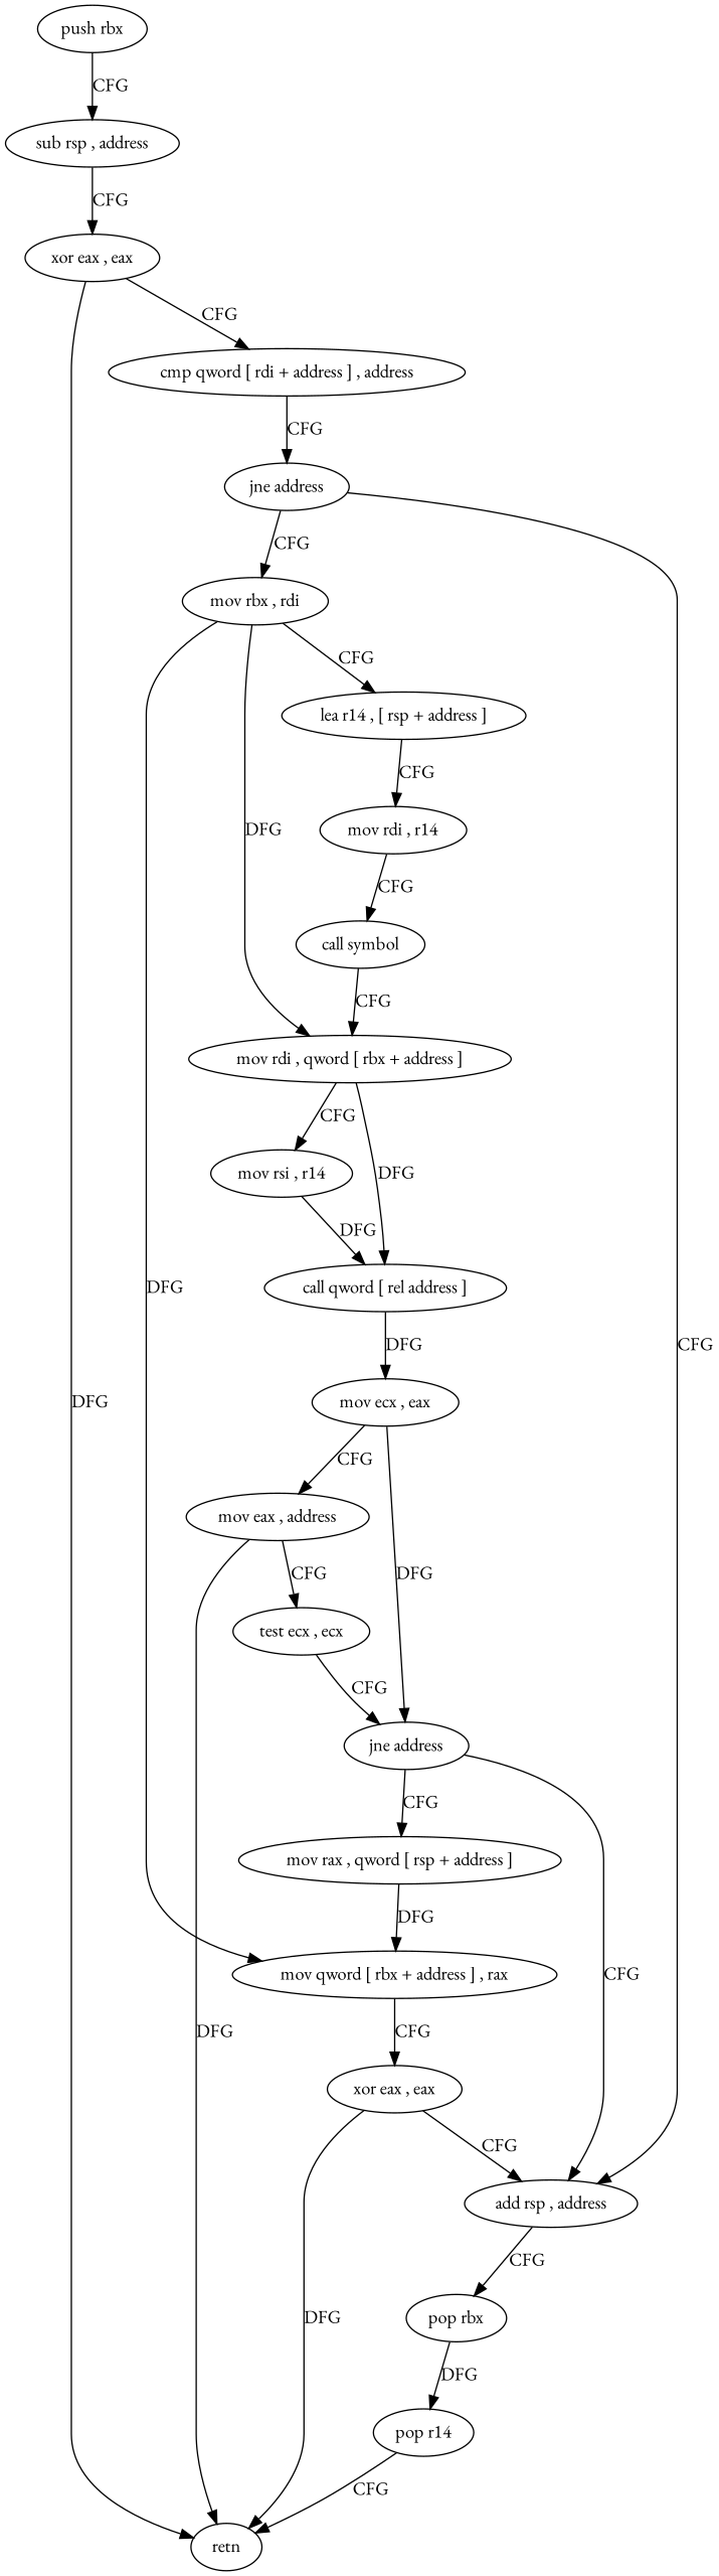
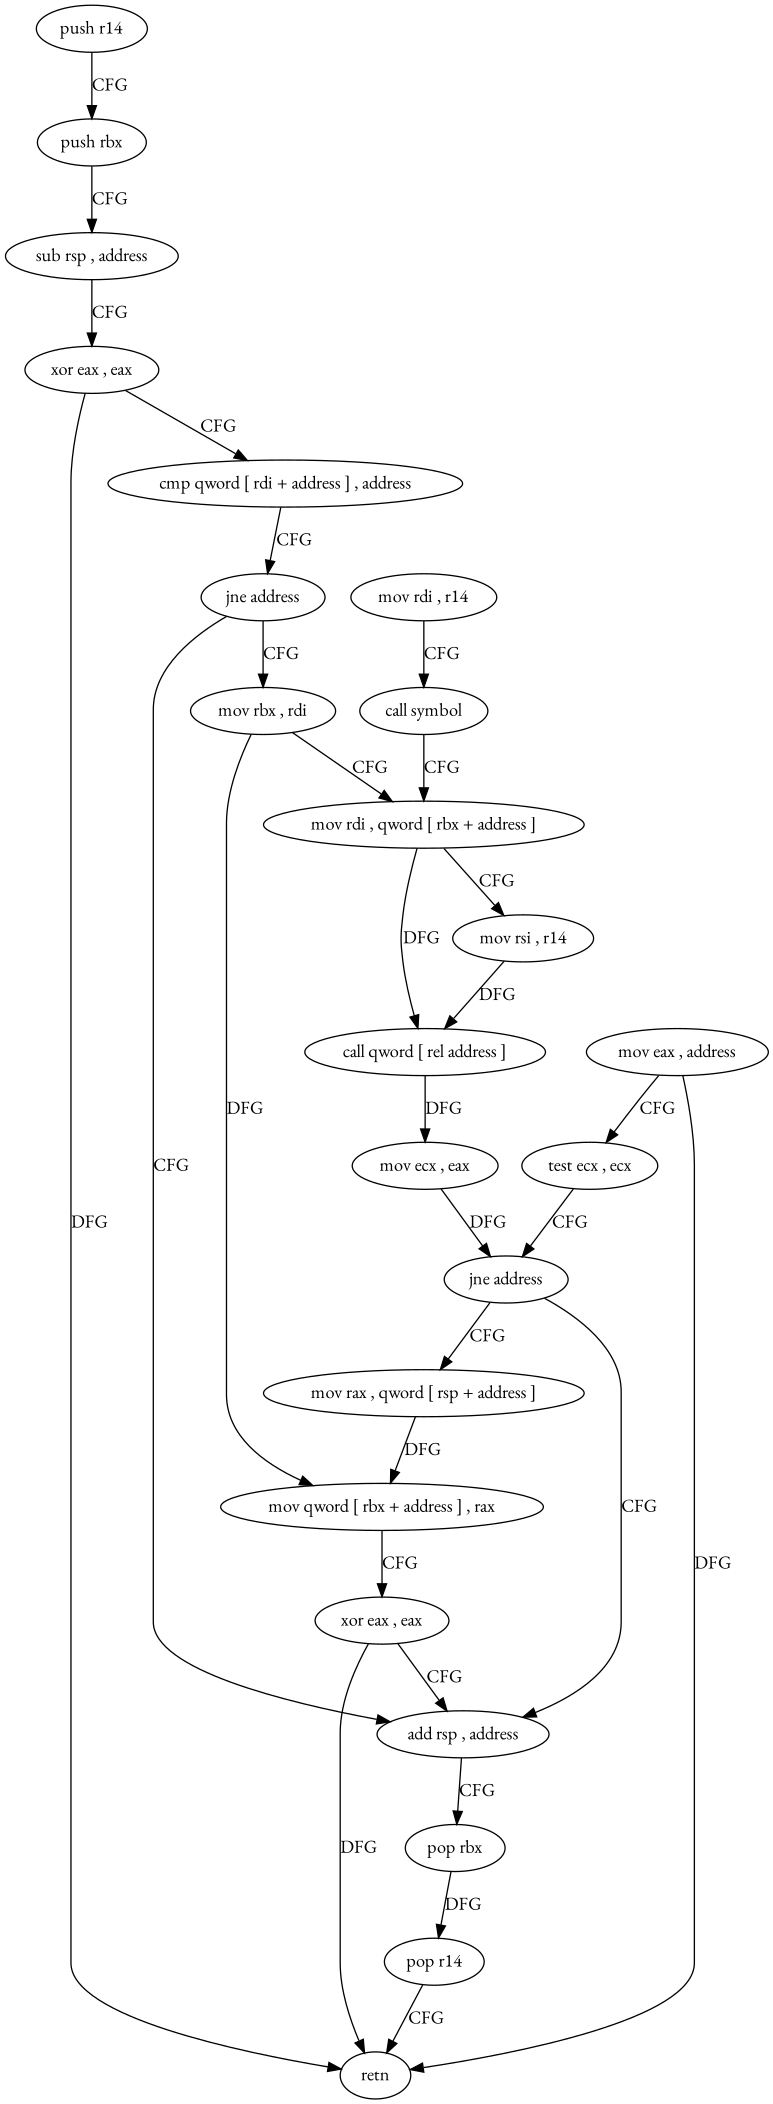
  digraph {
    fontname="EB Garamond"
    node [fontname="EB Garamond"]
    edge [fontname="EB Garamond"]
+   n1 [label="push r14"]
    n2 [label="push rbx"]
    n3 [label="sub rsp , address"]
    n4 [label="xor eax , eax"]
    n5 [label="cmp qword [ rdi + address ] , address"]
    n6 [label=retn]
    n7 [label="jne address"]
    n8 [label="add rsp , address"]
    n9 [label="mov rbx , rdi"]
    n10 [label="pop rbx"]
-   n11 [label="lea r14 , [ rsp + address ]"]
    n12 [label="mov rdi , qword [ rbx + address ]"]
    n13 [label="mov qword [ rbx + address ] , rax"]
    n14 [label="pop r14"]
    n15 [label="mov rdi , r14"]
    n16 [label="mov rsi , r14"]
    n17 [label="call qword [ rel address ]"]
    n18 [label="xor eax , eax"]
    n19 [label="call symbol"]
    n20 [label="mov ecx , eax"]
    n21 [label="mov eax , address"]
    n22 [label="jne address"]
    n23 [label="test ecx , ecx"]
    n24 [label="mov rax , qword [ rsp + address ]"]
+   n1 -> n2 [label=CFG]
    n2 -> n3 [label=CFG]
    n3 -> n4 [label=CFG]
    n4 -> n5 [label=CFG]
    n4 -> n6 [label=DFG]
    n5 -> n7 [label=CFG]
    n7 -> n8 [label=CFG]
    n7 -> n9 [label=CFG]
    n8 -> n10 [label=CFG]
-   n9 -> n11 [label=CFG]
-   n9 -> n12 [label=DFG]
+   n9 -> n12 [label=CFG]
    n9 -> n13 [label=DFG]
    n10 -> n14 [label=DFG]
-   n11 -> n15 [label=CFG]
    n12 -> n16 [label=CFG]
    n12 -> n17 [label=DFG]
    n13 -> n18 [label=CFG]
    n14 -> n6 [label=CFG]
    n15 -> n19 [label=CFG]
    n16 -> n17 [label=DFG]
    n17 -> n20 [label=DFG]
    n18 -> n6 [label=DFG]
    n18 -> n8 [label=CFG]
    n19 -> n12 [label=CFG]
-   n20 -> n21 [label=CFG]
    n20 -> n22 [label=DFG]
    n21 -> n6 [label=DFG]
    n21 -> n23 [label=CFG]
    n22 -> n8 [label=CFG]
    n22 -> n24 [label=CFG]
    n23 -> n22 [label=CFG]
    n24 -> n13 [label=DFG]
  }
